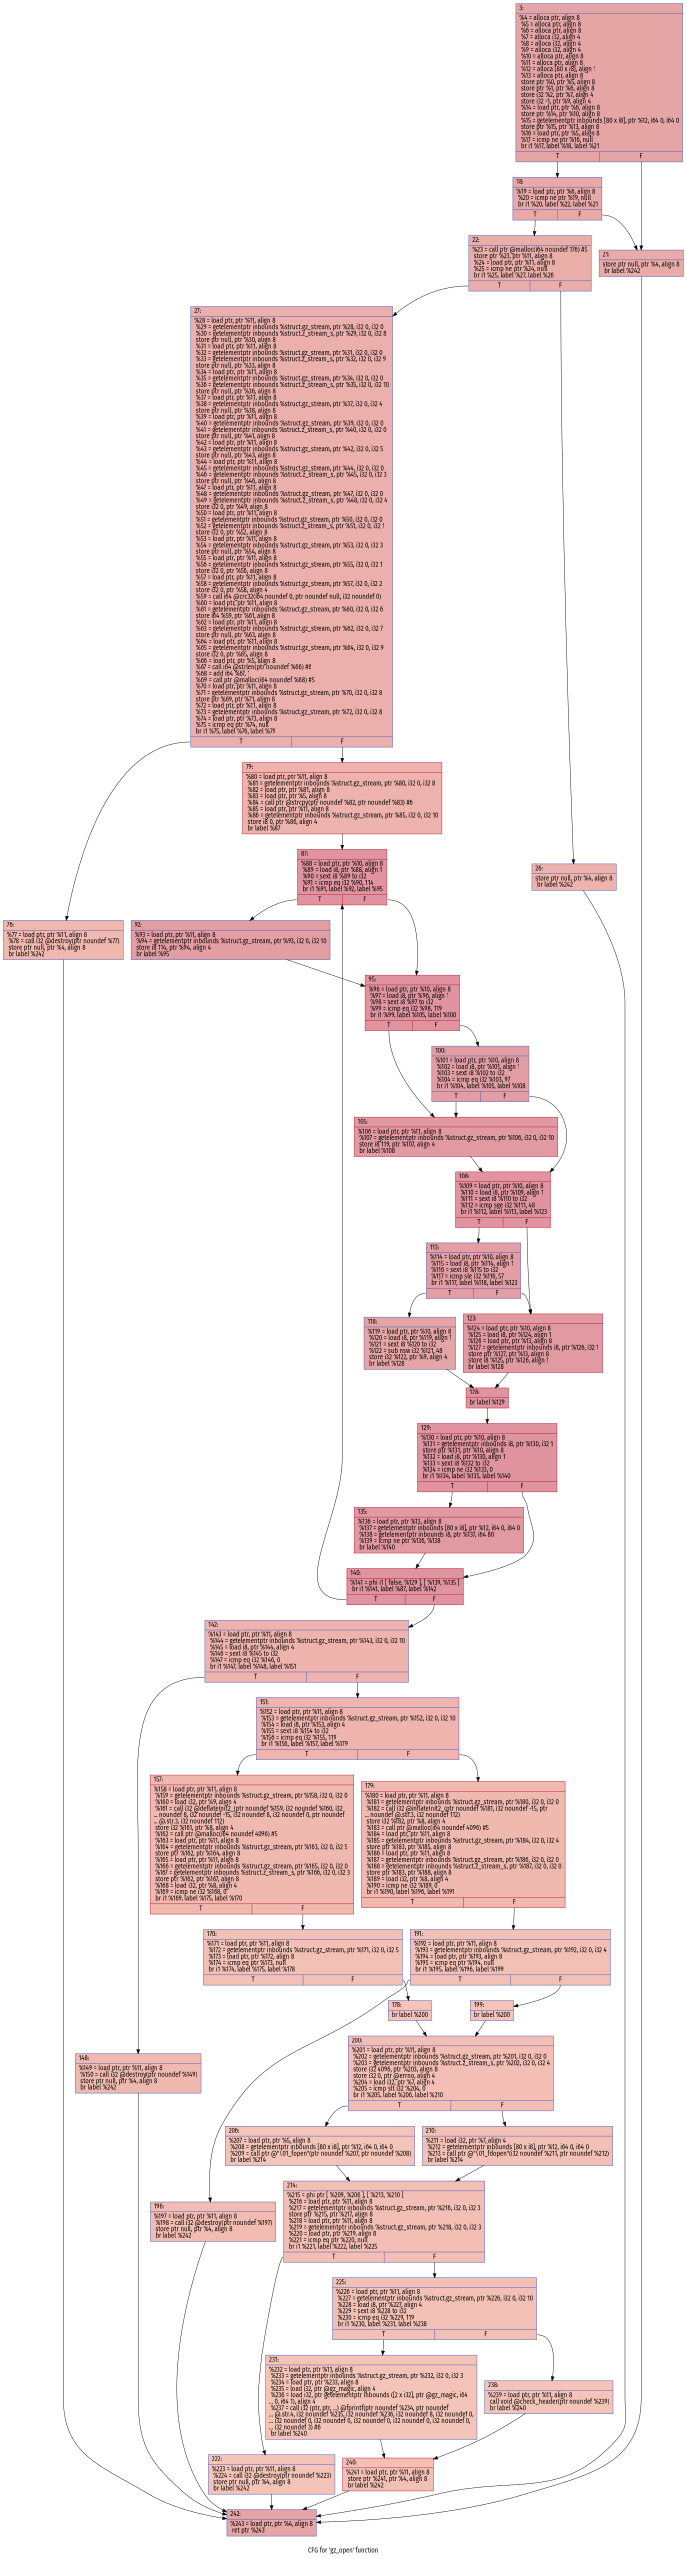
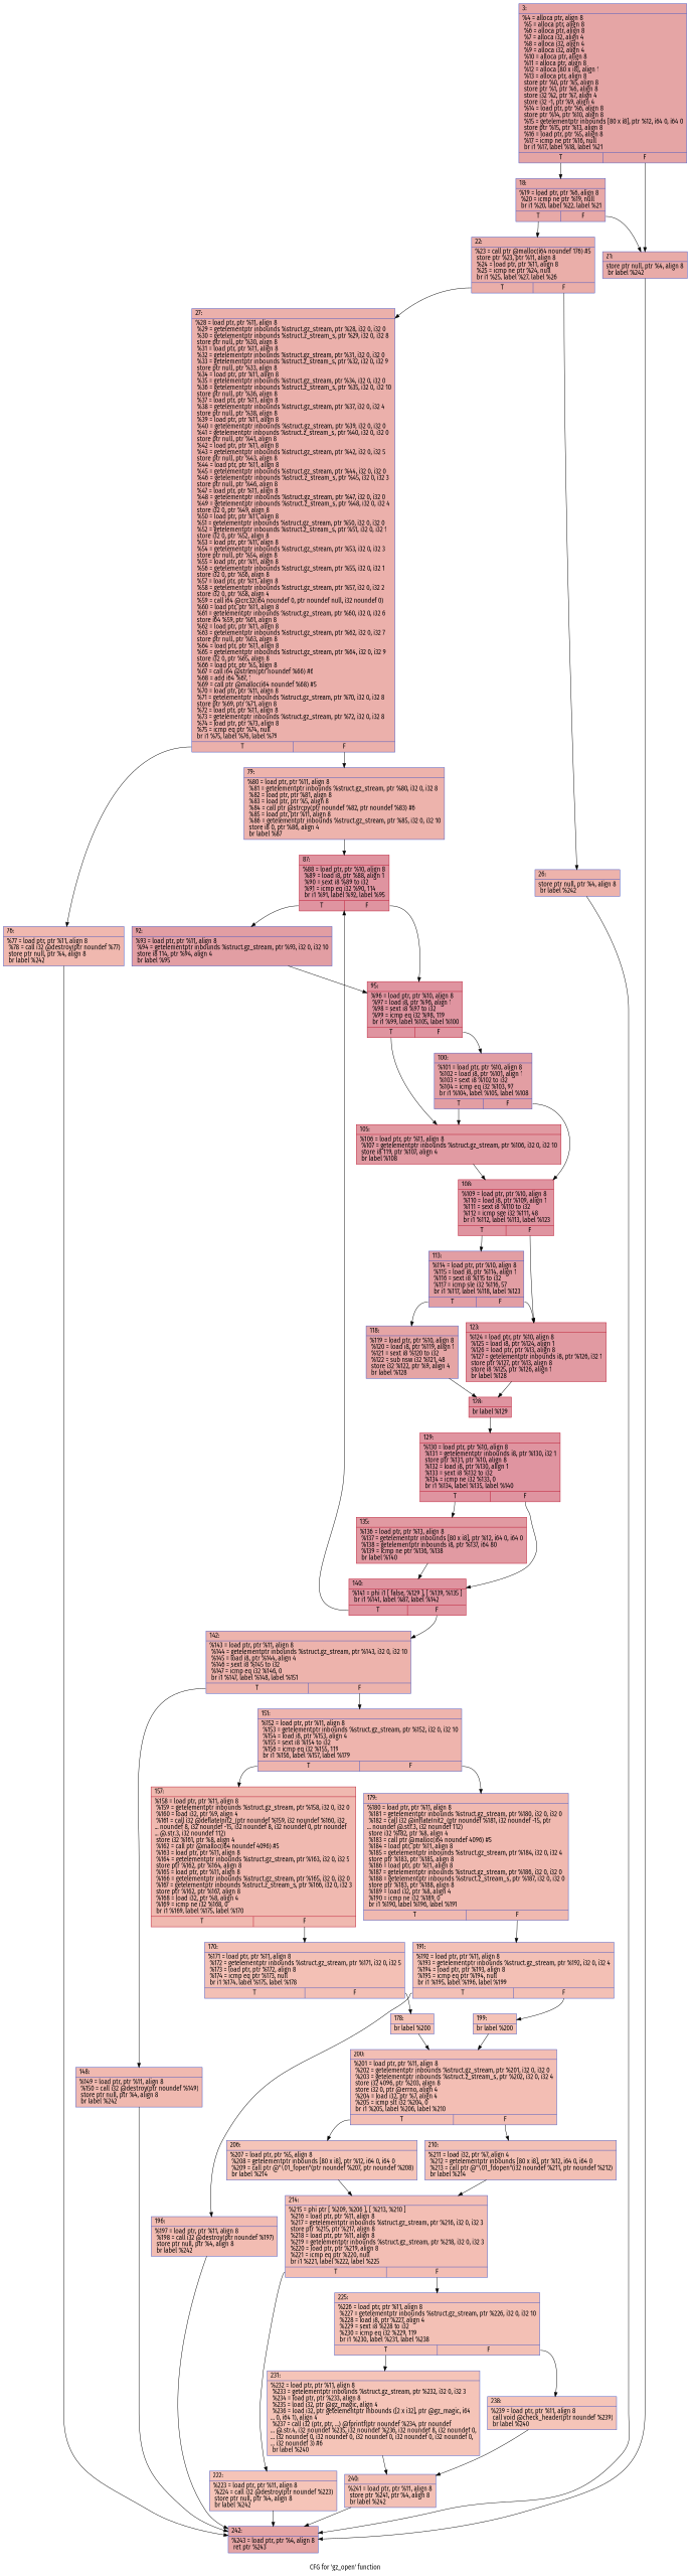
  digraph {
    fontname="Fira Sans"
    label="CFG for 'gz_open' function"
    node [color="#3d50c3ff" fillcolor="#b70d2870" fontname="Fira Sans" shape=record style=filled]
    edge [fontname="Fira Sans"]
    n1 [fillcolor="#c5333470" label="{3:\l|  %4 = alloca ptr, align 8\l  %5 = alloca ptr, align 8\l  %6 = alloca ptr, align 8\l  %7 = alloca i32, align 4\l  %8 = alloca i32, align 4\l  %9 = alloca i32, align 4\l  %10 = alloca ptr, align 8\l  %11 = alloca ptr, align 8\l  %12 = alloca [80 x i8], align 1\l  %13 = alloca ptr, align 8\l  store ptr %0, ptr %5, align 8\l  store ptr %1, ptr %6, align 8\l  store i32 %2, ptr %7, align 4\l  store i32 -1, ptr %9, align 4\l  %14 = load ptr, ptr %6, align 8\l  store ptr %14, ptr %10, align 8\l  %15 = getelementptr inbounds [80 x i8], ptr %12, i64 0, i64 0\l  store ptr %15, ptr %13, align 8\l  %16 = load ptr, ptr %5, align 8\l  %17 = icmp ne ptr %16, null\l  br i1 %17, label %18, label %21\l|{<s0>T|<s1>F}}"]
    n2 [fillcolor="#ca3b3770" label="{18:\l|  %19 = load ptr, ptr %6, align 8\l  %20 = icmp ne ptr %19, null\l  br i1 %20, label %22, label %21\l|{<s0>T|<s1>F}}"]
    n3 [fillcolor="#cc403a70" label="{21:\l|  store ptr null, ptr %4, align 8\l  br label %242\l}"]
    n4 [fillcolor="#d0473d70" label="{22:\l|  %23 = call ptr @malloc(i64 noundef 176) #5\l  store ptr %23, ptr %11, align 8\l  %24 = load ptr, ptr %11, align 8\l  %25 = icmp ne ptr %24, null\l  br i1 %25, label %27, label %26\l|{<s0>T|<s1>F}}"]
    n5 [fillcolor="#c5333470" label="{242:\l|  %243 = load ptr, ptr %4, align 8\l  ret ptr %243\l}"]
    n6 [fillcolor="#d24b4070" label="{27:\l|  %28 = load ptr, ptr %11, align 8\l  %29 = getelementptr inbounds %struct.gz_stream, ptr %28, i32 0, i32 0\l  %30 = getelementptr inbounds %struct.z_stream_s, ptr %29, i32 0, i32 8\l  store ptr null, ptr %30, align 8\l  %31 = load ptr, ptr %11, align 8\l  %32 = getelementptr inbounds %struct.gz_stream, ptr %31, i32 0, i32 0\l  %33 = getelementptr inbounds %struct.z_stream_s, ptr %32, i32 0, i32 9\l  store ptr null, ptr %33, align 8\l  %34 = load ptr, ptr %11, align 8\l  %35 = getelementptr inbounds %struct.gz_stream, ptr %34, i32 0, i32 0\l  %36 = getelementptr inbounds %struct.z_stream_s, ptr %35, i32 0, i32 10\l  store ptr null, ptr %36, align 8\l  %37 = load ptr, ptr %11, align 8\l  %38 = getelementptr inbounds %struct.gz_stream, ptr %37, i32 0, i32 4\l  store ptr null, ptr %38, align 8\l  %39 = load ptr, ptr %11, align 8\l  %40 = getelementptr inbounds %struct.gz_stream, ptr %39, i32 0, i32 0\l  %41 = getelementptr inbounds %struct.z_stream_s, ptr %40, i32 0, i32 0\l  store ptr null, ptr %41, align 8\l  %42 = load ptr, ptr %11, align 8\l  %43 = getelementptr inbounds %struct.gz_stream, ptr %42, i32 0, i32 5\l  store ptr null, ptr %43, align 8\l  %44 = load ptr, ptr %11, align 8\l  %45 = getelementptr inbounds %struct.gz_stream, ptr %44, i32 0, i32 0\l  %46 = getelementptr inbounds %struct.z_stream_s, ptr %45, i32 0, i32 3\l  store ptr null, ptr %46, align 8\l  %47 = load ptr, ptr %11, align 8\l  %48 = getelementptr inbounds %struct.gz_stream, ptr %47, i32 0, i32 0\l  %49 = getelementptr inbounds %struct.z_stream_s, ptr %48, i32 0, i32 4\l  store i32 0, ptr %49, align 8\l  %50 = load ptr, ptr %11, align 8\l  %51 = getelementptr inbounds %struct.gz_stream, ptr %50, i32 0, i32 0\l  %52 = getelementptr inbounds %struct.z_stream_s, ptr %51, i32 0, i32 1\l  store i32 0, ptr %52, align 8\l  %53 = load ptr, ptr %11, align 8\l  %54 = getelementptr inbounds %struct.gz_stream, ptr %53, i32 0, i32 3\l  store ptr null, ptr %54, align 8\l  %55 = load ptr, ptr %11, align 8\l  %56 = getelementptr inbounds %struct.gz_stream, ptr %55, i32 0, i32 1\l  store i32 0, ptr %56, align 8\l  %57 = load ptr, ptr %11, align 8\l  %58 = getelementptr inbounds %struct.gz_stream, ptr %57, i32 0, i32 2\l  store i32 0, ptr %58, align 4\l  %59 = call i64 @crc32(i64 noundef 0, ptr noundef null, i32 noundef 0)\l  %60 = load ptr, ptr %11, align 8\l  %61 = getelementptr inbounds %struct.gz_stream, ptr %60, i32 0, i32 6\l  store i64 %59, ptr %61, align 8\l  %62 = load ptr, ptr %11, align 8\l  %63 = getelementptr inbounds %struct.gz_stream, ptr %62, i32 0, i32 7\l  store ptr null, ptr %63, align 8\l  %64 = load ptr, ptr %11, align 8\l  %65 = getelementptr inbounds %struct.gz_stream, ptr %64, i32 0, i32 9\l  store i32 0, ptr %65, align 8\l  %66 = load ptr, ptr %5, align 8\l  %67 = call i64 @strlen(ptr noundef %66) #6\l  %68 = add i64 %67, 1\l  %69 = call ptr @malloc(i64 noundef %68) #5\l  %70 = load ptr, ptr %11, align 8\l  %71 = getelementptr inbounds %struct.gz_stream, ptr %70, i32 0, i32 8\l  store ptr %69, ptr %71, align 8\l  %72 = load ptr, ptr %11, align 8\l  %73 = getelementptr inbounds %struct.gz_stream, ptr %72, i32 0, i32 8\l  %74 = load ptr, ptr %73, align 8\l  %75 = icmp eq ptr %74, null\l  br i1 %75, label %76, label %79\l|{<s0>T|<s1>F}}"]
    n7 [fillcolor="#d6524470" label="{26:\l|  store ptr null, ptr %4, align 8\l  br label %242\l}"]
    n8 [fillcolor="#dc5d4a70" label="{76:\l|  %77 = load ptr, ptr %11, align 8\l  %78 = call i32 @destroy(ptr noundef %77)\l  store ptr null, ptr %4, align 8\l  br label %242\l}"]
-   n9 [color="#b70d28ff" fillcolor="#d6524470" label="{79:\l|  %80 = load ptr, ptr %11, align 8\l  %81 = getelementptr inbounds %struct.gz_stream, ptr %80, i32 0, i32 8\l  %82 = load ptr, ptr %81, align 8\l  %83 = load ptr, ptr %5, align 8\l  %84 = call ptr @strcpy(ptr noundef %82, ptr noundef %83) #6\l  %85 = load ptr, ptr %11, align 8\l  %86 = getelementptr inbounds %struct.gz_stream, ptr %85, i32 0, i32 10\l  store i8 0, ptr %86, align 4\l  br label %87\l}"]
+   n9 [fillcolor="#d6524470" label="{79:\l|  %80 = load ptr, ptr %11, align 8\l  %81 = getelementptr inbounds %struct.gz_stream, ptr %80, i32 0, i32 8\l  %82 = load ptr, ptr %81, align 8\l  %83 = load ptr, ptr %5, align 8\l  %84 = call ptr @strcpy(ptr noundef %82, ptr noundef %83) #6\l  %85 = load ptr, ptr %11, align 8\l  %86 = getelementptr inbounds %struct.gz_stream, ptr %85, i32 0, i32 10\l  store i8 0, ptr %86, align 4\l  br label %87\l}"]
    n10 [color="#b70d28ff" label="{87:\l|  %88 = load ptr, ptr %10, align 8\l  %89 = load i8, ptr %88, align 1\l  %90 = sext i8 %89 to i32\l  %91 = icmp eq i32 %90, 114\l  br i1 %91, label %92, label %95\l|{<s0>T|<s1>F}}"]
    n11 [fillcolor="#be242e70" label="{92:\l|  %93 = load ptr, ptr %11, align 8\l  %94 = getelementptr inbounds %struct.gz_stream, ptr %93, i32 0, i32 10\l  store i8 114, ptr %94, align 4\l  br label %95\l}"]
    n12 [color="#b70d28ff" label="{95:\l|  %96 = load ptr, ptr %10, align 8\l  %97 = load i8, ptr %96, align 1\l  %98 = sext i8 %97 to i32\l  %99 = icmp eq i32 %98, 119\l  br i1 %99, label %105, label %100\l|{<s0>T|<s1>F}}"]
    n13 [color="#b70d28ff" fillcolor="#bb1b2c70" label="{105:\l|  %106 = load ptr, ptr %11, align 8\l  %107 = getelementptr inbounds %struct.gz_stream, ptr %106, i32 0, i32 10\l  store i8 119, ptr %107, align 4\l  br label %108\l}"]
    n14 [fillcolor="#be242e70" label="{100:\l|  %101 = load ptr, ptr %10, align 8\l  %102 = load i8, ptr %101, align 1\l  %103 = sext i8 %102 to i32\l  %104 = icmp eq i32 %103, 97\l  br i1 %104, label %105, label %108\l|{<s0>T|<s1>F}}"]
    n15 [color="#b70d28ff" label="{108:\l|  %109 = load ptr, ptr %10, align 8\l  %110 = load i8, ptr %109, align 1\l  %111 = sext i8 %110 to i32\l  %112 = icmp sge i32 %111, 48\l  br i1 %112, label %113, label %123\l|{<s0>T|<s1>F}}"]
    n16 [fillcolor="#be242e70" label="{113:\l|  %114 = load ptr, ptr %10, align 8\l  %115 = load i8, ptr %114, align 1\l  %116 = sext i8 %115 to i32\l  %117 = icmp sle i32 %116, 57\l  br i1 %117, label %118, label %123\l|{<s0>T|<s1>F}}"]
    n17 [color="#b70d28ff" fillcolor="#bb1b2c70" label="{123:\l|  %124 = load ptr, ptr %10, align 8\l  %125 = load i8, ptr %124, align 1\l  %126 = load ptr, ptr %13, align 8\l  %127 = getelementptr inbounds i8, ptr %126, i32 1\l  store ptr %127, ptr %13, align 8\l  store i8 %125, ptr %126, align 1\l  br label %128\l}"]
    n18 [fillcolor="#c5333470" label="{118:\l|  %119 = load ptr, ptr %10, align 8\l  %120 = load i8, ptr %119, align 1\l  %121 = sext i8 %120 to i32\l  %122 = sub nsw i32 %121, 48\l  store i32 %122, ptr %9, align 4\l  br label %128\l}"]
    n19 [color="#b70d28ff" label="{128:\l|  br label %129\l}"]
    n20 [color="#b70d28ff" label="{129:\l|  %130 = load ptr, ptr %10, align 8\l  %131 = getelementptr inbounds i8, ptr %130, i32 1\l  store ptr %131, ptr %10, align 8\l  %132 = load i8, ptr %130, align 1\l  %133 = sext i8 %132 to i32\l  %134 = icmp ne i32 %133, 0\l  br i1 %134, label %135, label %140\l|{<s0>T|<s1>F}}"]
    n21 [color="#b70d28ff" fillcolor="#bb1b2c70" label="{135:\l|  %136 = load ptr, ptr %13, align 8\l  %137 = getelementptr inbounds [80 x i8], ptr %12, i64 0, i64 0\l  %138 = getelementptr inbounds i8, ptr %137, i64 80\l  %139 = icmp ne ptr %136, %138\l  br label %140\l}"]
    n22 [color="#b70d28ff" label="{140:\l|  %141 = phi i1 [ false, %129 ], [ %139, %135 ]\l  br i1 %141, label %87, label %142\l|{<s0>T|<s1>F}}"]
    n23 [fillcolor="#d6524470" label="{142:\l|  %143 = load ptr, ptr %11, align 8\l  %144 = getelementptr inbounds %struct.gz_stream, ptr %143, i32 0, i32 10\l  %145 = load i8, ptr %144, align 4\l  %146 = sext i8 %145 to i32\l  %147 = icmp eq i32 %146, 0\l  br i1 %147, label %148, label %151\l|{<s0>T|<s1>F}}"]
    n24 [fillcolor="#de614d70" label="{148:\l|  %149 = load ptr, ptr %11, align 8\l  %150 = call i32 @destroy(ptr noundef %149)\l  store ptr null, ptr %4, align 8\l  br label %242\l}"]
    n25 [fillcolor="#d8564670" label="{151:\l|  %152 = load ptr, ptr %11, align 8\l  %153 = getelementptr inbounds %struct.gz_stream, ptr %152, i32 0, i32 10\l  %154 = load i8, ptr %153, align 4\l  %155 = sext i8 %154 to i32\l  %156 = icmp eq i32 %155, 119\l  br i1 %156, label %157, label %179\l|{<s0>T|<s1>F}}"]
    n26 [color="#b70d28ff" fillcolor="#de614d70" label="{157:\l|  %158 = load ptr, ptr %11, align 8\l  %159 = getelementptr inbounds %struct.gz_stream, ptr %158, i32 0, i32 0\l  %160 = load i32, ptr %9, align 4\l  %161 = call i32 @deflateInit2_(ptr noundef %159, i32 noundef %160, i32\l... noundef 8, i32 noundef -15, i32 noundef 8, i32 noundef 0, ptr noundef\l... @.str.3, i32 noundef 112)\l  store i32 %161, ptr %8, align 4\l  %162 = call ptr @malloc(i64 noundef 4096) #5\l  %163 = load ptr, ptr %11, align 8\l  %164 = getelementptr inbounds %struct.gz_stream, ptr %163, i32 0, i32 5\l  store ptr %162, ptr %164, align 8\l  %165 = load ptr, ptr %11, align 8\l  %166 = getelementptr inbounds %struct.gz_stream, ptr %165, i32 0, i32 0\l  %167 = getelementptr inbounds %struct.z_stream_s, ptr %166, i32 0, i32 3\l  store ptr %162, ptr %167, align 8\l  %168 = load i32, ptr %8, align 4\l  %169 = icmp ne i32 %168, 0\l  br i1 %169, label %175, label %170\l|{<s0>T|<s1>F}}"]
-   n27 [color="#b70d28ff" fillcolor="#de614d70" label="{179:\l|  %180 = load ptr, ptr %11, align 8\l  %181 = getelementptr inbounds %struct.gz_stream, ptr %180, i32 0, i32 0\l  %182 = call i32 @inflateInit2_(ptr noundef %181, i32 noundef -15, ptr\l... noundef @.str.3, i32 noundef 112)\l  store i32 %182, ptr %8, align 4\l  %183 = call ptr @malloc(i64 noundef 4096) #5\l  %184 = load ptr, ptr %11, align 8\l  %185 = getelementptr inbounds %struct.gz_stream, ptr %184, i32 0, i32 4\l  store ptr %183, ptr %185, align 8\l  %186 = load ptr, ptr %11, align 8\l  %187 = getelementptr inbounds %struct.gz_stream, ptr %186, i32 0, i32 0\l  %188 = getelementptr inbounds %struct.z_stream_s, ptr %187, i32 0, i32 0\l  store ptr %183, ptr %188, align 8\l  %189 = load i32, ptr %8, align 4\l  %190 = icmp ne i32 %189, 0\l  br i1 %190, label %196, label %191\l|{<s0>T|<s1>F}}"]
+   n27 [fillcolor="#de614d70" label="{179:\l|  %180 = load ptr, ptr %11, align 8\l  %181 = getelementptr inbounds %struct.gz_stream, ptr %180, i32 0, i32 0\l  %182 = call i32 @inflateInit2_(ptr noundef %181, i32 noundef -15, ptr\l... noundef @.str.3, i32 noundef 112)\l  store i32 %182, ptr %8, align 4\l  %183 = call ptr @malloc(i64 noundef 4096) #5\l  %184 = load ptr, ptr %11, align 8\l  %185 = getelementptr inbounds %struct.gz_stream, ptr %184, i32 0, i32 4\l  store ptr %183, ptr %185, align 8\l  %186 = load ptr, ptr %11, align 8\l  %187 = getelementptr inbounds %struct.gz_stream, ptr %186, i32 0, i32 0\l  %188 = getelementptr inbounds %struct.z_stream_s, ptr %187, i32 0, i32 0\l  store ptr %183, ptr %188, align 8\l  %189 = load i32, ptr %8, align 4\l  %190 = icmp ne i32 %189, 0\l  br i1 %190, label %196, label %191\l|{<s0>T|<s1>F}}"]
    n28 [fillcolor="#e5705870" label="{170:\l|  %171 = load ptr, ptr %11, align 8\l  %172 = getelementptr inbounds %struct.gz_stream, ptr %171, i32 0, i32 5\l  %173 = load ptr, ptr %172, align 8\l  %174 = icmp eq ptr %173, null\l  br i1 %174, label %175, label %178\l|{<s0>T|<s1>F}}"]
    n29 [fillcolor="#e5705870" label="{191:\l|  %192 = load ptr, ptr %11, align 8\l  %193 = getelementptr inbounds %struct.gz_stream, ptr %192, i32 0, i32 4\l  %194 = load ptr, ptr %193, align 8\l  %195 = icmp eq ptr %194, null\l  br i1 %195, label %196, label %199\l|{<s0>T|<s1>F}}"]
    n30 [fillcolor="#e8765c70" label="{178:\l|  br label %200\l}"]
    n31 [fillcolor="#e1675170" label="{196:\l|  %197 = load ptr, ptr %11, align 8\l  %198 = call i32 @destroy(ptr noundef %197)\l  store ptr null, ptr %4, align 8\l  br label %242\l}"]
    n32 [fillcolor="#e8765c70" label="{199:\l|  br label %200\l}"]
    n33 [fillcolor="#e36c5570" label="{200:\l|  %201 = load ptr, ptr %11, align 8\l  %202 = getelementptr inbounds %struct.gz_stream, ptr %201, i32 0, i32 0\l  %203 = getelementptr inbounds %struct.z_stream_s, ptr %202, i32 0, i32 4\l  store i32 4096, ptr %203, align 8\l  store i32 0, ptr @errno, align 4\l  %204 = load i32, ptr %7, align 4\l  %205 = icmp slt i32 %204, 0\l  br i1 %205, label %206, label %210\l|{<s0>T|<s1>F}}"]
    n34 [fillcolor="#e97a5f70" label="{206:\l|  %207 = load ptr, ptr %5, align 8\l  %208 = getelementptr inbounds [80 x i8], ptr %12, i64 0, i64 0\l  %209 = call ptr @\"\\01_fopen\"(ptr noundef %207, ptr noundef %208)\l  br label %214\l}"]
    n35 [fillcolor="#e5705870" label="{210:\l|  %211 = load i32, ptr %7, align 4\l  %212 = getelementptr inbounds [80 x i8], ptr %12, i64 0, i64 0\l  %213 = call ptr @\"\\01_fdopen\"(i32 noundef %211, ptr noundef %212)\l  br label %214\l}"]
    n36 [fillcolor="#e36c5570" label="{214:\l|  %215 = phi ptr [ %209, %206 ], [ %213, %210 ]\l  %216 = load ptr, ptr %11, align 8\l  %217 = getelementptr inbounds %struct.gz_stream, ptr %216, i32 0, i32 3\l  store ptr %215, ptr %217, align 8\l  %218 = load ptr, ptr %11, align 8\l  %219 = getelementptr inbounds %struct.gz_stream, ptr %218, i32 0, i32 3\l  %220 = load ptr, ptr %219, align 8\l  %221 = icmp eq ptr %220, null\l  br i1 %221, label %222, label %225\l|{<s0>T|<s1>F}}"]
    n37 [fillcolor="#e97a5f70" label="{222:\l|  %223 = load ptr, ptr %11, align 8\l  %224 = call i32 @destroy(ptr noundef %223)\l  store ptr null, ptr %4, align 8\l  br label %242\l}"]
    n38 [fillcolor="#e5705870" label="{225:\l|  %226 = load ptr, ptr %11, align 8\l  %227 = getelementptr inbounds %struct.gz_stream, ptr %226, i32 0, i32 10\l  %228 = load i8, ptr %227, align 4\l  %229 = sext i8 %228 to i32\l  %230 = icmp eq i32 %229, 119\l  br i1 %230, label %231, label %238\l|{<s0>T|<s1>F}}"]
    n39 [fillcolor="#e97a5f70" label="{231:\l|  %232 = load ptr, ptr %11, align 8\l  %233 = getelementptr inbounds %struct.gz_stream, ptr %232, i32 0, i32 3\l  %234 = load ptr, ptr %233, align 8\l  %235 = load i32, ptr @gz_magic, align 4\l  %236 = load i32, ptr getelementptr inbounds ([2 x i32], ptr @gz_magic, i64\l... 0, i64 1), align 4\l  %237 = call i32 (ptr, ptr, ...) @fprintf(ptr noundef %234, ptr noundef\l... @.str.4, i32 noundef %235, i32 noundef %236, i32 noundef 8, i32 noundef 0,\l... i32 noundef 0, i32 noundef 0, i32 noundef 0, i32 noundef 0, i32 noundef 0,\l... i32 noundef 3) #6\l  br label %240\l}"]
    n40 [fillcolor="#e97a5f70" label="{238:\l|  %239 = load ptr, ptr %11, align 8\l  call void @check_header(ptr noundef %239)\l  br label %240\l}"]
-   n41 [color="#b70d28ff" fillcolor="#e5705870" label="{240:\l|  %241 = load ptr, ptr %11, align 8\l  store ptr %241, ptr %4, align 8\l  br label %242\l}"]
+   n41 [fillcolor="#e5705870" label="{240:\l|  %241 = load ptr, ptr %11, align 8\l  store ptr %241, ptr %4, align 8\l  br label %242\l}"]
    n1 -> n2 [tailport=s0]
    n1 -> n3 [tailport=s1]
    n2 -> n3 [tailport=s1]
    n2 -> n4 [tailport=s0]
    n3 -> n5
    n4 -> n6 [tailport=s0]
    n4 -> n7 [tailport=s1]
    n6 -> n8 [tailport=s0]
    n6 -> n9 [tailport=s1]
    n7 -> n5
    n8 -> n5
    n9 -> n10
    n10 -> n11 [tailport=s0]
    n10 -> n12 [tailport=s1]
    n11 -> n12
    n12 -> n13 [tailport=s0]
    n12 -> n14 [tailport=s1]
    n13 -> n15
    n14 -> n13 [tailport=s0]
    n14 -> n15 [tailport=s1]
    n15 -> n16 [tailport=s0]
    n15 -> n17 [tailport=s1]
    n16 -> n17 [tailport=s1]
    n16 -> n18 [tailport=s0]
    n17 -> n19
    n18 -> n19
    n19 -> n20
    n20 -> n21 [tailport=s0]
    n20 -> n22 [tailport=s1]
    n21 -> n22
    n22 -> n10 [tailport=s0]
    n22 -> n23 [tailport=s1]
    n23 -> n24 [tailport=s0]
    n23 -> n25 [tailport=s1]
    n24 -> n5
    n25 -> n26 [tailport=s0]
    n25 -> n27 [tailport=s1]
    n26 -> n28 [tailport=s1]
    n27 -> n29 [tailport=s1]
    n28 -> n30 [tailport=s1]
    n29 -> n31 [tailport=s0]
    n29 -> n32 [tailport=s1]
    n30 -> n33
    n31 -> n5
    n32 -> n33
    n33 -> n34 [tailport=s0]
    n33 -> n35 [tailport=s1]
    n34 -> n36
    n35 -> n36
    n36 -> n37 [tailport=s0]
    n36 -> n38 [tailport=s1]
    n37 -> n5
    n38 -> n39 [tailport=s0]
    n38 -> n40 [tailport=s1]
    n39 -> n41
    n40 -> n41
    n41 -> n5
  }
